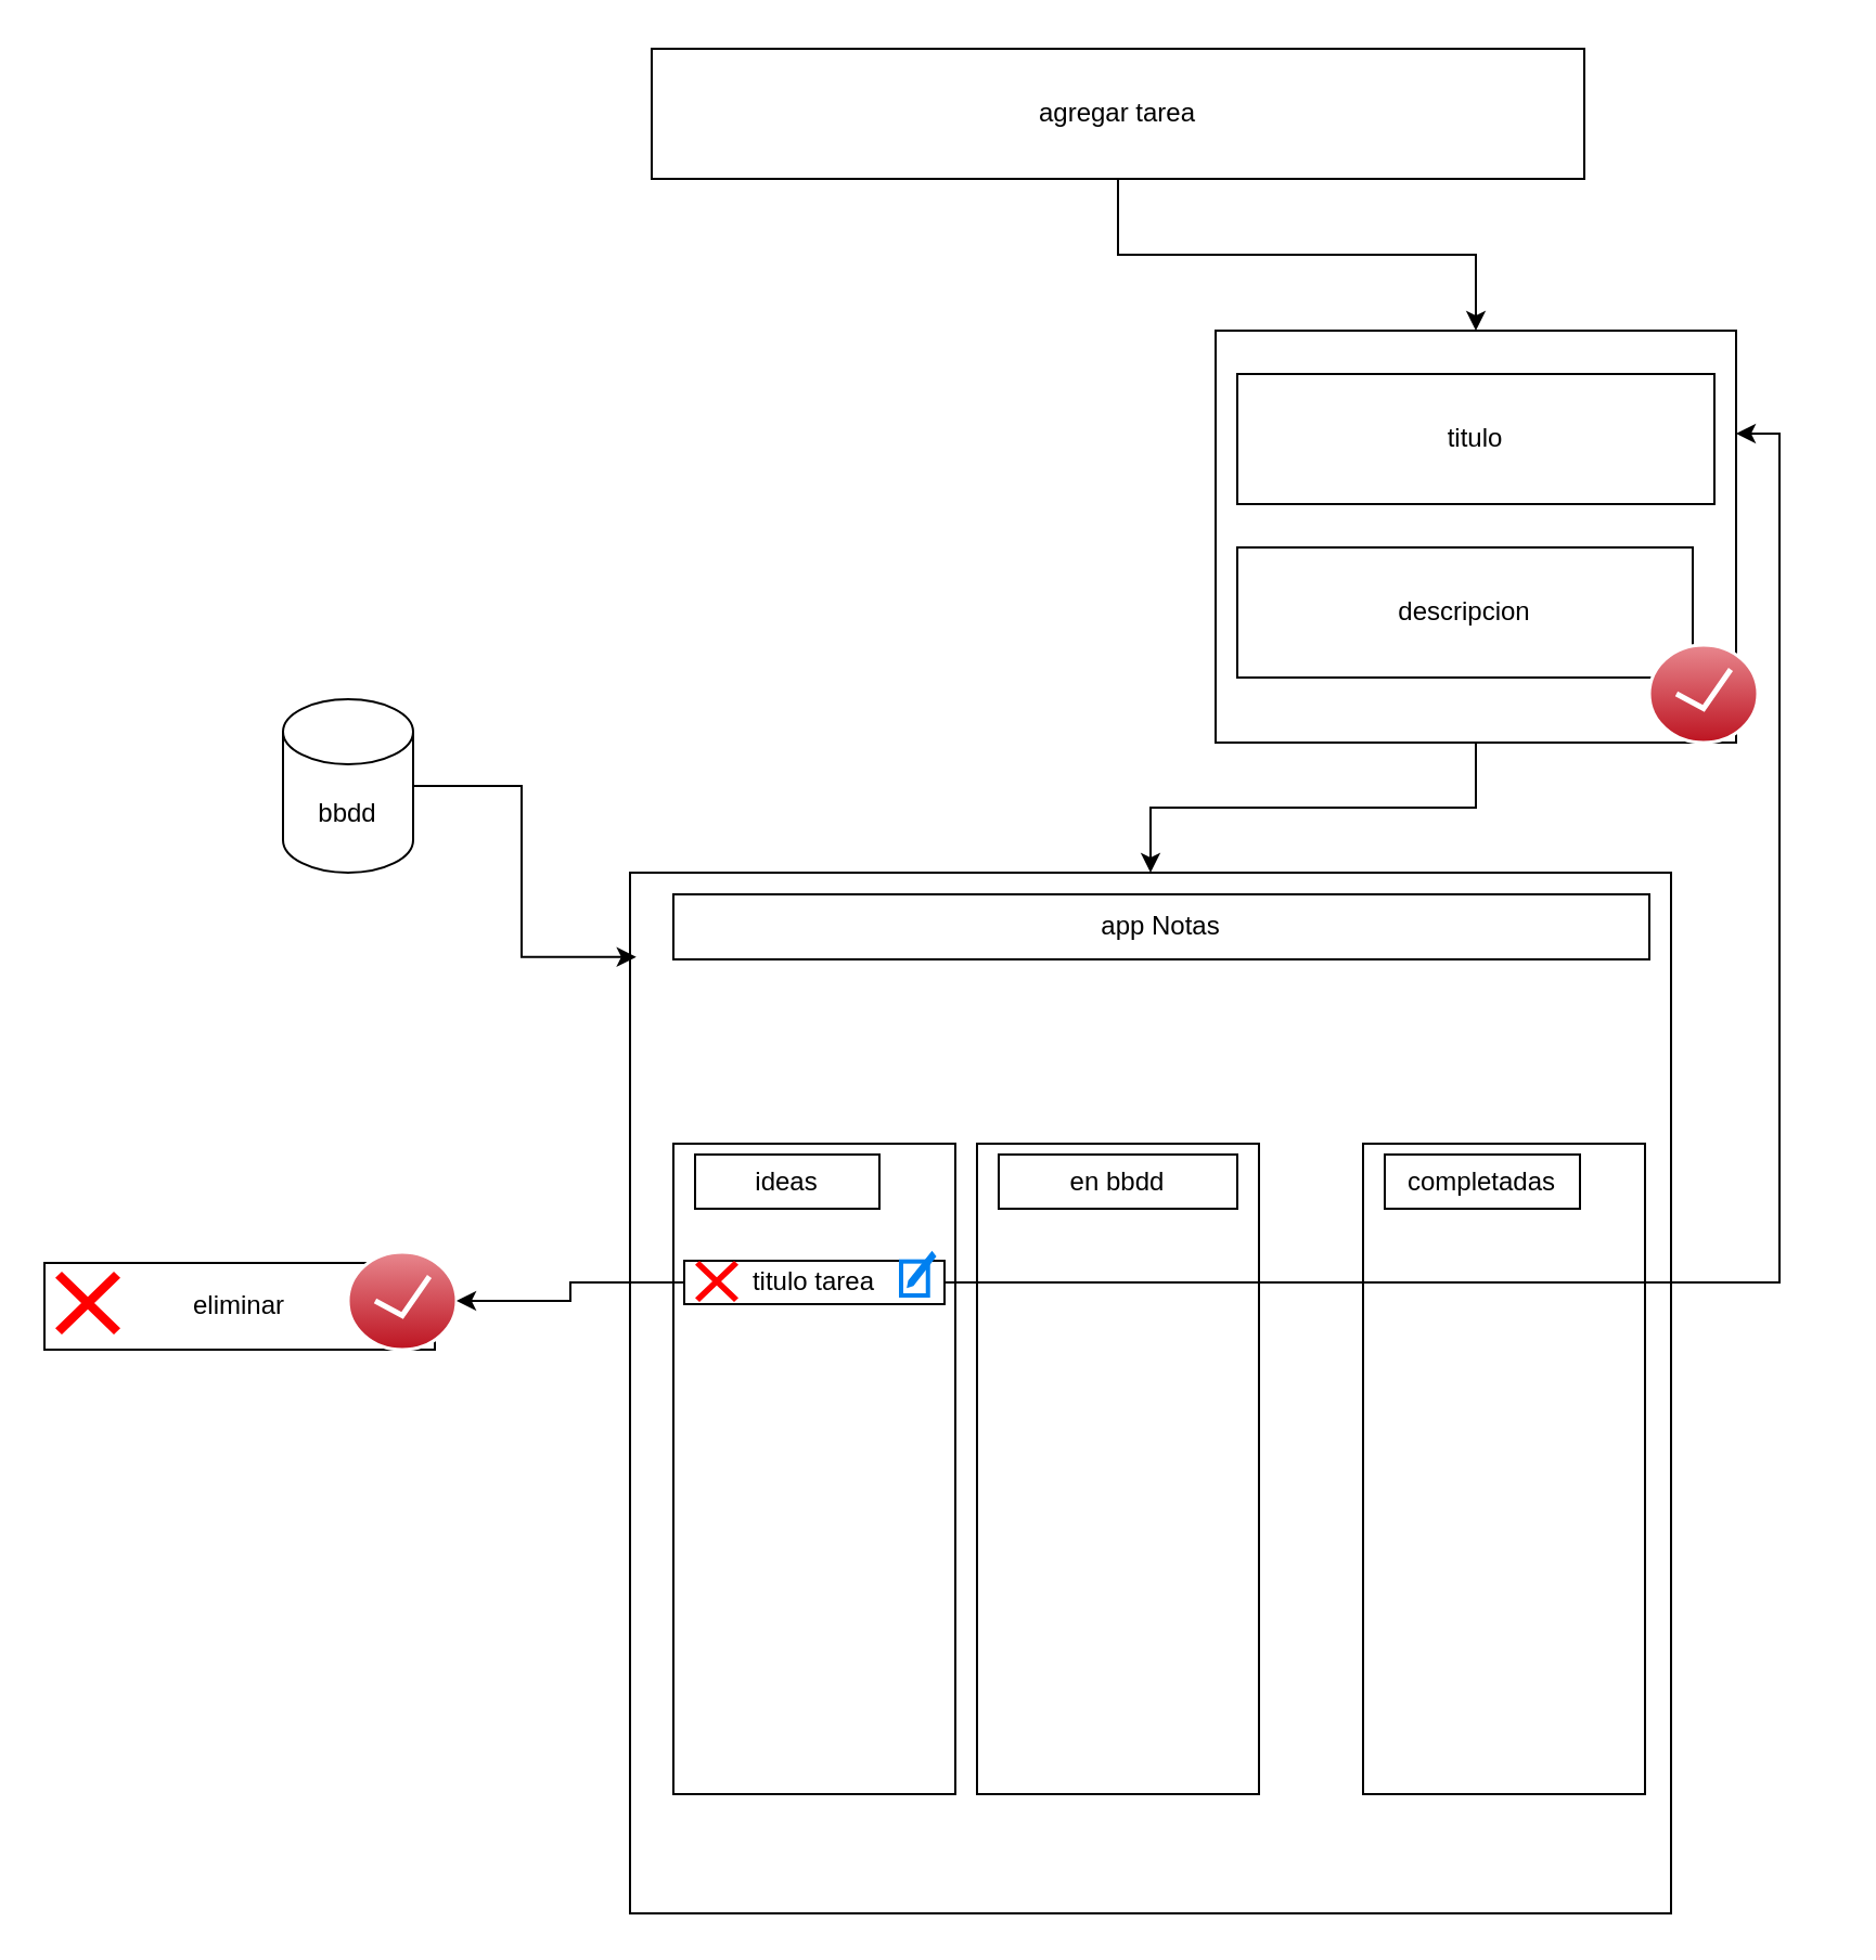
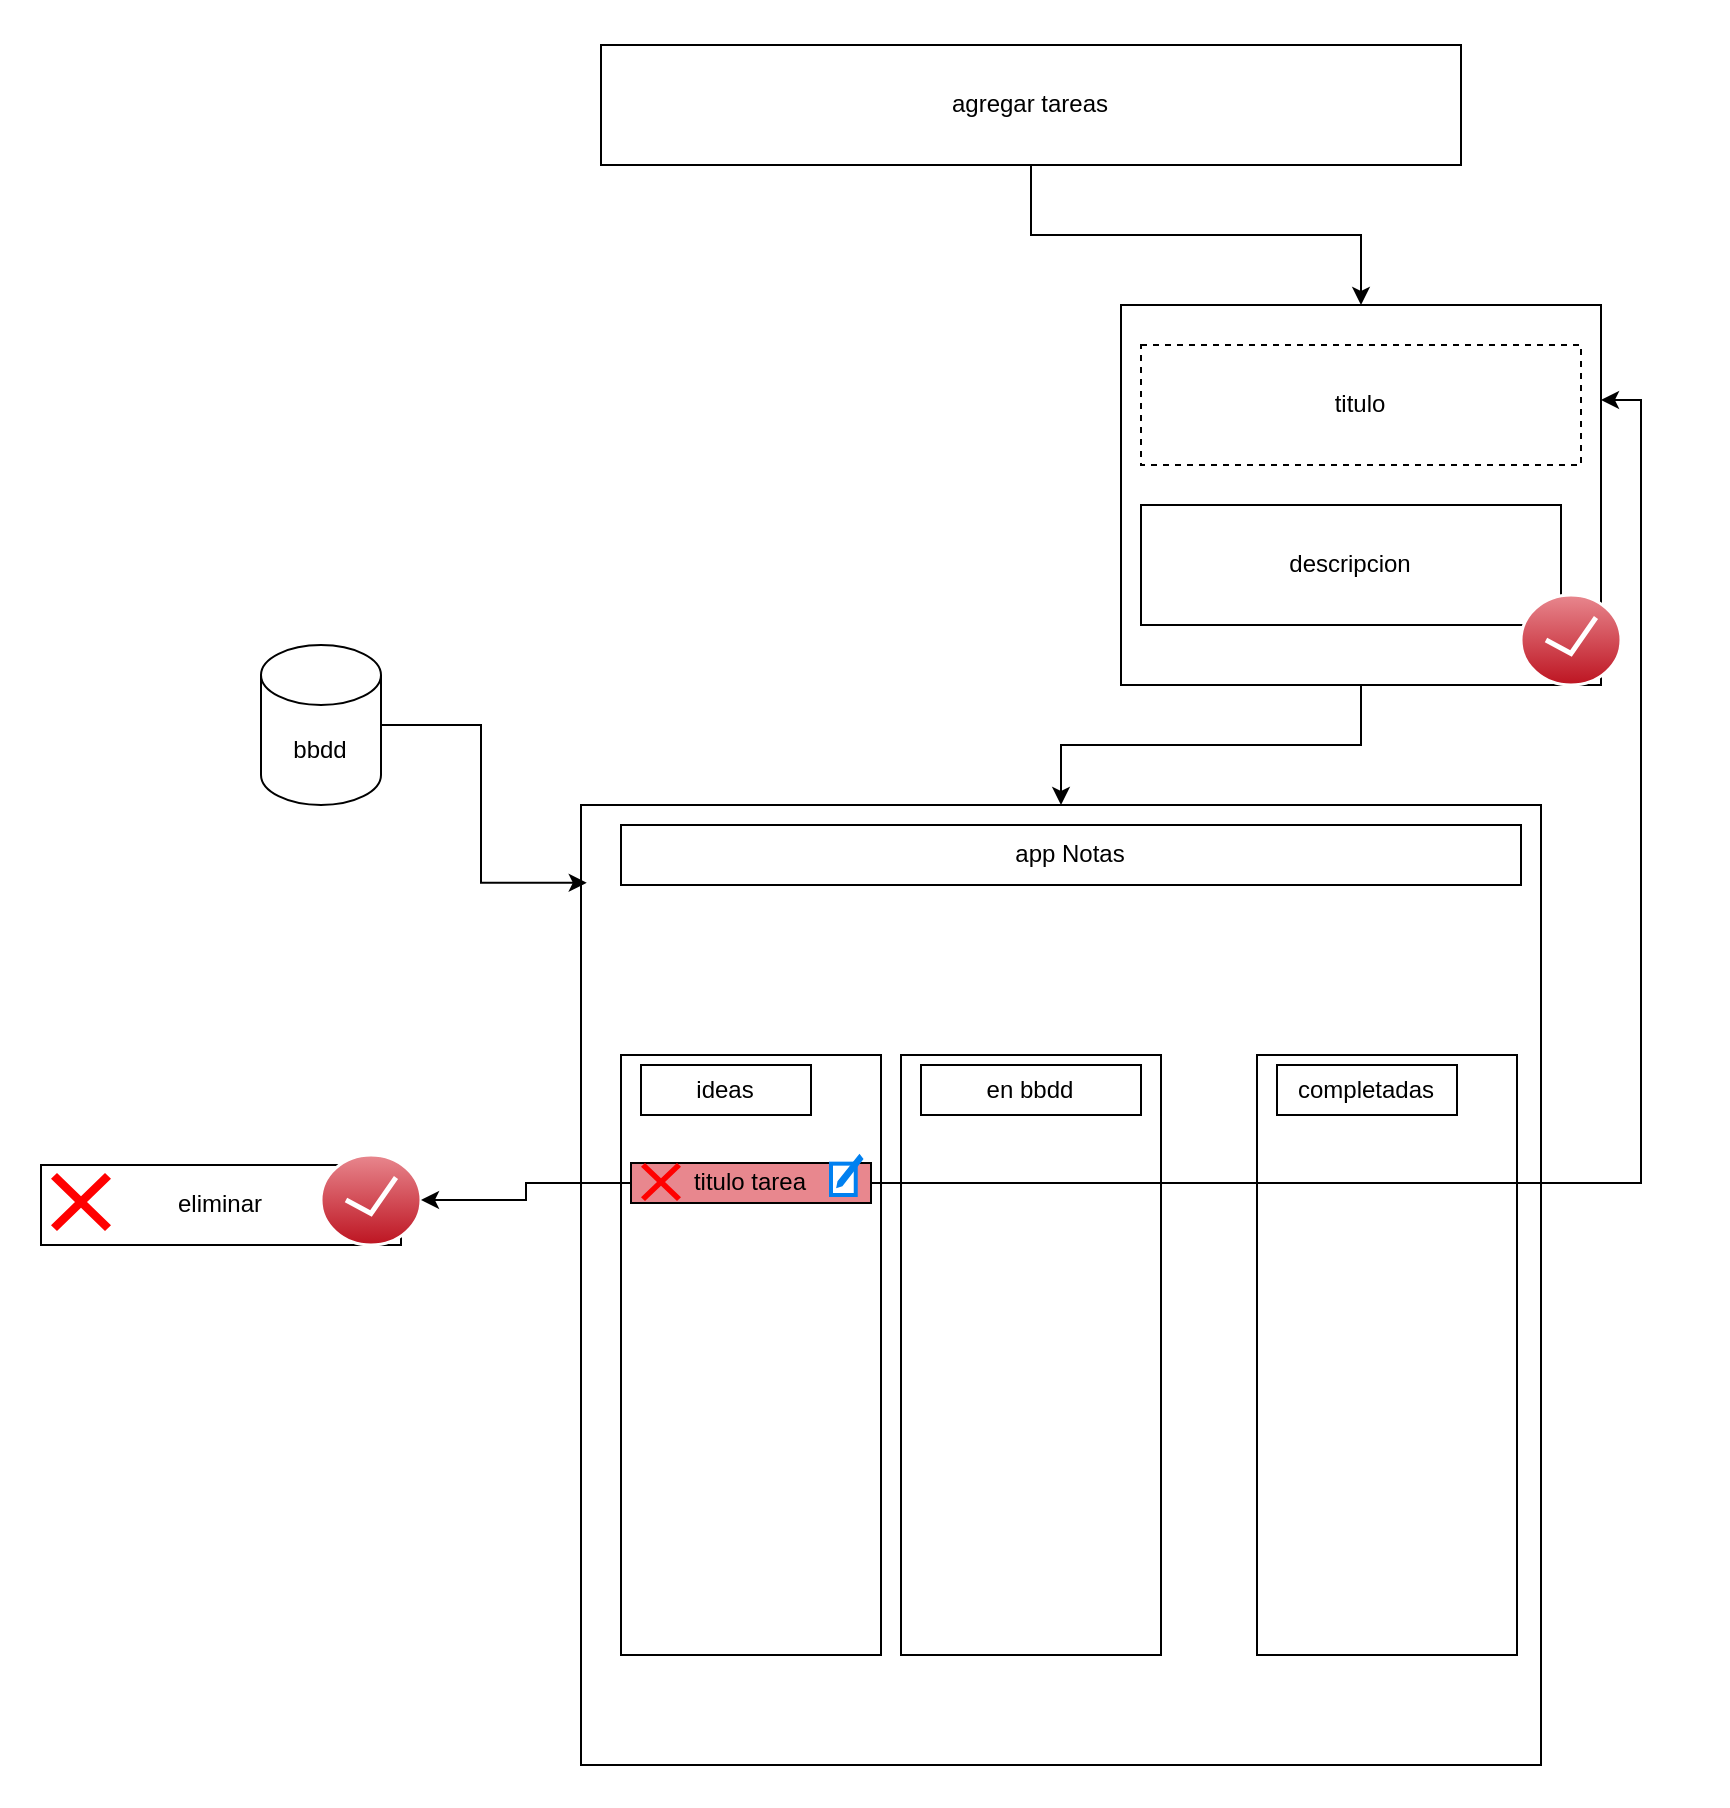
  <mxCell id="0" />
  <mxCell id="1" parent="0" />
  <mxCell id="2" style="edgeStyle=orthogonalEdgeStyle;rounded=0;orthogonalLoop=1;jettySize=auto;html=1;" edge="1" parent="1" source="3" target="6"><mxGeometry relative="1" as="geometry" /></mxCell>
- <mxCell id="3" value="agregar tarea" style="rounded=0;whiteSpace=wrap;html=1;" vertex="1" parent="1"><mxGeometry x="300" y="22" width="430" height="60" as="geometry" /></mxCell>
+ <mxCell id="3" value="agregar tareas" style="rounded=0;whiteSpace=wrap;html=1;" vertex="1" parent="1"><mxGeometry x="300" y="22" width="430" height="60" as="geometry" /></mxCell>
  <mxCell id="4" value="" style="shape=image;html=1;verticalAlign=top;verticalLabelPosition=bottom;labelBackgroundColor=#ffffff;imageAspect=0;aspect=fixed;image=https://cdn0.iconfinder.com/data/icons/math-business-icon-set/93/1_1-128.png" vertex="1" parent="1"><mxGeometry x="660" y="20" width="64" height="64" as="geometry" /></mxCell>
  <mxCell id="5" style="edgeStyle=orthogonalEdgeStyle;rounded=0;orthogonalLoop=1;jettySize=auto;html=1;exitX=0.5;exitY=1;exitDx=0;exitDy=0;entryX=0.5;entryY=0;entryDx=0;entryDy=0;" edge="1" parent="1" source="6" target="10"><mxGeometry relative="1" as="geometry" /></mxCell>
  <mxCell id="6" value="" style="rounded=0;whiteSpace=wrap;html=1;" vertex="1" parent="1"><mxGeometry x="560" y="152" width="240" height="190" as="geometry" /></mxCell>
- <mxCell id="7" value="titulo" style="rounded=0;whiteSpace=wrap;html=1;" vertex="1" parent="1"><mxGeometry x="570" y="172" width="220" height="60" as="geometry" /></mxCell>
+ <mxCell id="7" value="titulo" style="rounded=0;whiteSpace=wrap;html=1;dashed=1;" vertex="1" parent="1"><mxGeometry x="570" y="172" width="220" height="60" as="geometry" /></mxCell>
  <mxCell id="8" value="descripcion" style="rounded=0;whiteSpace=wrap;html=1;" vertex="1" parent="1"><mxGeometry x="570" y="252" width="210" height="60" as="geometry" /></mxCell>
  <mxCell id="9" value="" style="verticalLabelPosition=bottom;verticalAlign=top;html=1;shadow=0;dashed=0;strokeWidth=1;shape=mxgraph.ios.iCheckIcon;fillColor=#e8878E;fillColor2=#BD1421;strokeColor=#ffffff;sketch=0;" vertex="1" parent="1"><mxGeometry x="760" y="297" width="50" height="45" as="geometry" /></mxCell>
  <mxCell id="10" value="" style="whiteSpace=wrap;html=1;aspect=fixed;" vertex="1" parent="1"><mxGeometry x="290" y="402" width="480" height="480" as="geometry" /></mxCell>
  <mxCell id="11" value="app Notas" style="rounded=0;whiteSpace=wrap;html=1;" vertex="1" parent="1"><mxGeometry x="310" y="412" width="450" height="30" as="geometry" /></mxCell>
  <mxCell id="12" value="" style="shape=image;html=1;verticalAlign=top;verticalLabelPosition=bottom;labelBackgroundColor=#ffffff;imageAspect=0;aspect=fixed;image=https://cdn0.iconfinder.com/data/icons/math-business-icon-set/93/1_1-128.png" vertex="1" parent="1"><mxGeometry x="720" y="412" width="30" height="30" as="geometry" /></mxCell>
  <mxCell id="13" value="" style="group" vertex="1" connectable="0" parent="1"><mxGeometry x="628" y="527" width="130" height="300" as="geometry" /></mxCell>
  <mxCell id="14" value="" style="rounded=0;whiteSpace=wrap;html=1;rotation=90;" vertex="1" parent="13"><mxGeometry x="-85.0" y="85" width="300" height="130" as="geometry" /></mxCell>
  <mxCell id="15" value="completadas" style="rounded=0;whiteSpace=wrap;html=1;" vertex="1" parent="13"><mxGeometry x="10.0" y="5" width="90" height="25" as="geometry" /></mxCell>
  <mxCell id="16" value="" style="group" vertex="1" connectable="0" parent="1"><mxGeometry x="450" y="527" width="130" height="300" as="geometry" /></mxCell>
  <mxCell id="17" value="" style="rounded=0;whiteSpace=wrap;html=1;rotation=90;" vertex="1" parent="16"><mxGeometry x="-85.0" y="85" width="300" height="130" as="geometry" /></mxCell>
  <mxCell id="18" value="en bbdd" style="rounded=0;whiteSpace=wrap;html=1;" vertex="1" parent="16"><mxGeometry x="10.0" y="5" width="110" height="25" as="geometry" /></mxCell>
  <mxCell id="19" value="" style="group" vertex="1" connectable="0" parent="1"><mxGeometry x="310" y="527" width="130" height="300" as="geometry" /></mxCell>
  <mxCell id="20" value="" style="rounded=0;whiteSpace=wrap;html=1;rotation=90;" vertex="1" parent="19"><mxGeometry x="-85.0" y="85" width="300" height="130" as="geometry" /></mxCell>
  <mxCell id="21" value="ideas" style="rounded=0;whiteSpace=wrap;html=1;" vertex="1" parent="19"><mxGeometry x="10.0" y="5" width="85" height="25" as="geometry" /></mxCell>
- <mxCell id="22" value="titulo tarea" style="rounded=0;whiteSpace=wrap;html=1;" vertex="1" parent="19"><mxGeometry x="5" y="54" width="120" height="20" as="geometry" /></mxCell>
+ <mxCell id="22" value="titulo tarea" style="rounded=0;whiteSpace=wrap;html=1;fillColor=#e8878e;" vertex="1" parent="19"><mxGeometry x="5" y="54" width="120" height="20" as="geometry" /></mxCell>
  <mxCell id="23" value="" style="html=1;verticalLabelPosition=bottom;align=center;labelBackgroundColor=#ffffff;verticalAlign=top;strokeWidth=2;strokeColor=#0080F0;shadow=0;dashed=0;shape=mxgraph.ios7.icons.compose;" vertex="1" parent="19"><mxGeometry x="105" y="51" width="15" height="19" as="geometry" /></mxCell>
  <mxCell id="24" value="" style="shape=mxgraph.mockup.markup.redX;fillColor=#ff0000;html=1;shadow=0;whiteSpace=wrap;strokeColor=none;" vertex="1" parent="19"><mxGeometry x="10" y="54" width="20" height="19" as="geometry" /></mxCell>
  <mxCell id="25" style="edgeStyle=orthogonalEdgeStyle;rounded=0;orthogonalLoop=1;jettySize=auto;html=1;entryX=1;entryY=0.25;entryDx=0;entryDy=0;" edge="1" parent="1" source="22" target="6"><mxGeometry relative="1" as="geometry" /></mxCell>
  <mxCell id="26" value="eliminar" style="rounded=0;whiteSpace=wrap;html=1;" vertex="1" parent="1"><mxGeometry x="20" y="582" width="180" height="40" as="geometry" /></mxCell>
  <mxCell id="27" value="" style="verticalLabelPosition=bottom;verticalAlign=top;html=1;shadow=0;dashed=0;strokeWidth=1;shape=mxgraph.ios.iCheckIcon;fillColor=#e8878E;fillColor2=#BD1421;strokeColor=#ffffff;sketch=0;" vertex="1" parent="1"><mxGeometry x="160" y="577" width="50" height="45" as="geometry" /></mxCell>
  <mxCell id="28" value="" style="shape=mxgraph.mockup.markup.redX;fillColor=#ff0000;html=1;shadow=0;whiteSpace=wrap;strokeColor=none;" vertex="1" parent="1"><mxGeometry x="25" y="586" width="30" height="29" as="geometry" /></mxCell>
  <mxCell id="29" style="edgeStyle=orthogonalEdgeStyle;rounded=0;orthogonalLoop=1;jettySize=auto;html=1;" edge="1" parent="1" source="22" target="27"><mxGeometry relative="1" as="geometry" /></mxCell>
  <mxCell id="30" style="edgeStyle=orthogonalEdgeStyle;rounded=0;orthogonalLoop=1;jettySize=auto;html=1;entryX=0.006;entryY=0.081;entryDx=0;entryDy=0;entryPerimeter=0;" edge="1" parent="1" source="31" target="10"><mxGeometry relative="1" as="geometry" /></mxCell>
  <mxCell id="31" value="bbdd" style="shape=cylinder3;whiteSpace=wrap;html=1;boundedLbl=1;backgroundOutline=1;size=15;" vertex="1" parent="1"><mxGeometry x="130" y="322" width="60" height="80" as="geometry" /></mxCell>
